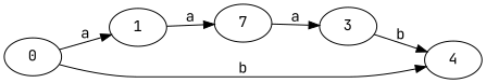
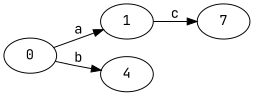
  strict digraph {
    fontname="JetBrains Mono"
    rankdir=LR
    node [fontname="JetBrains Mono"]
    edge [fontname="JetBrains Mono"]
    1
    7
-   3
    4
    0
-   1 -> 7 [label=a]
-   7 -> 3 [label=a]
-   3 -> 4 [label=b]
+   1 -> 7 [label=c]
    0 -> 1 [label=a]
    0 -> 4 [label=b]
  }
